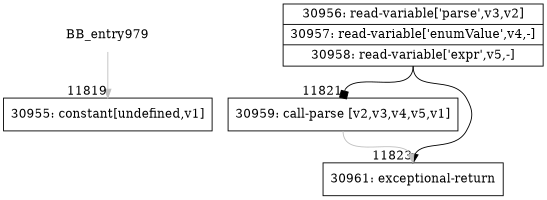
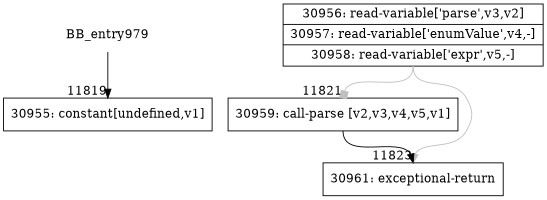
  digraph {
    rankdir=TD
    node [shape=record]
    edge [arrowhead=normal headport=n tailport=s]
    n1 [label=BB_entry979 shape=none]
    n2 [label="{30955: constant[undefined,v1]}"]
    n3 [label="{30956: read-variable['parse',v3,v2]|30957: read-variable['enumValue',v4,-]|30958: read-variable['expr',v5,-]}"]
    n4 [label="{30959: call-parse [v2,v3,v4,v5,v1]}"]
    n5 [label="{30961: exceptional-return}"]
-   n1 -> n2 [headlabel="    11819" color=gray]
-   n3 -> n4 [arrowhead=box headlabel="      11821"]
-   n3 -> n5 [color=black headlabel="      11823"]
-   n4 -> n5 [color=gray]
+   n1 -> n2 [headlabel="    11819"]
+   n3 -> n4 [arrowhead=box headlabel="      11821" color=gray]
+   n3 -> n5 [color=gray headlabel="      11823"]
+   n4 -> n5 [color=black]
  }
